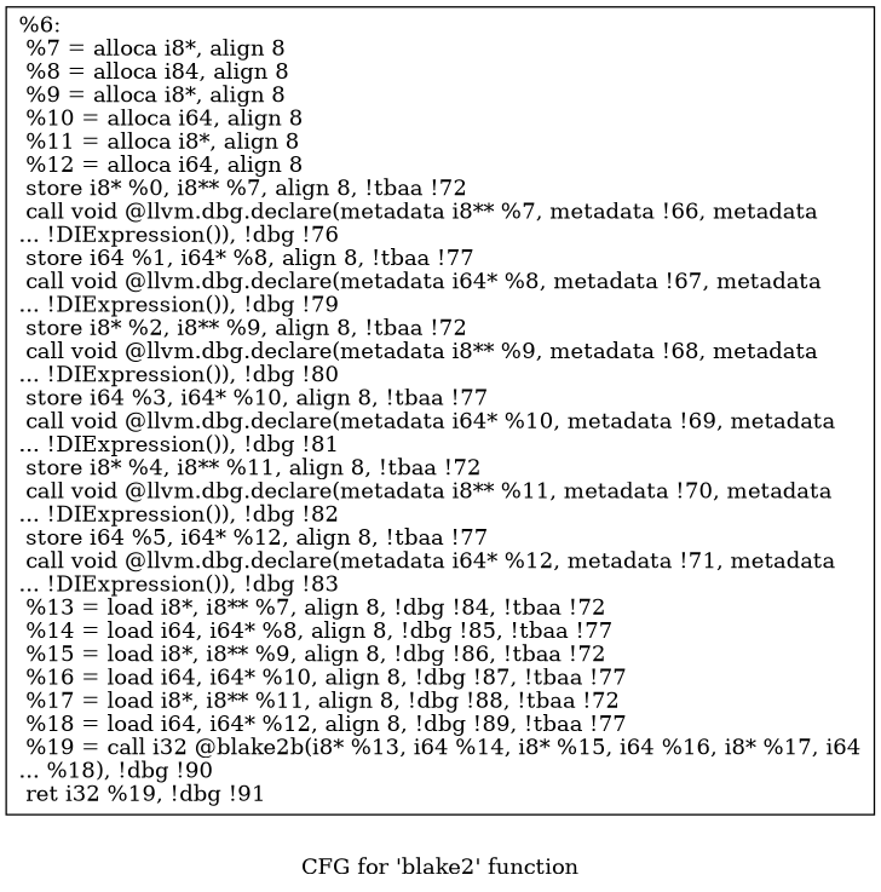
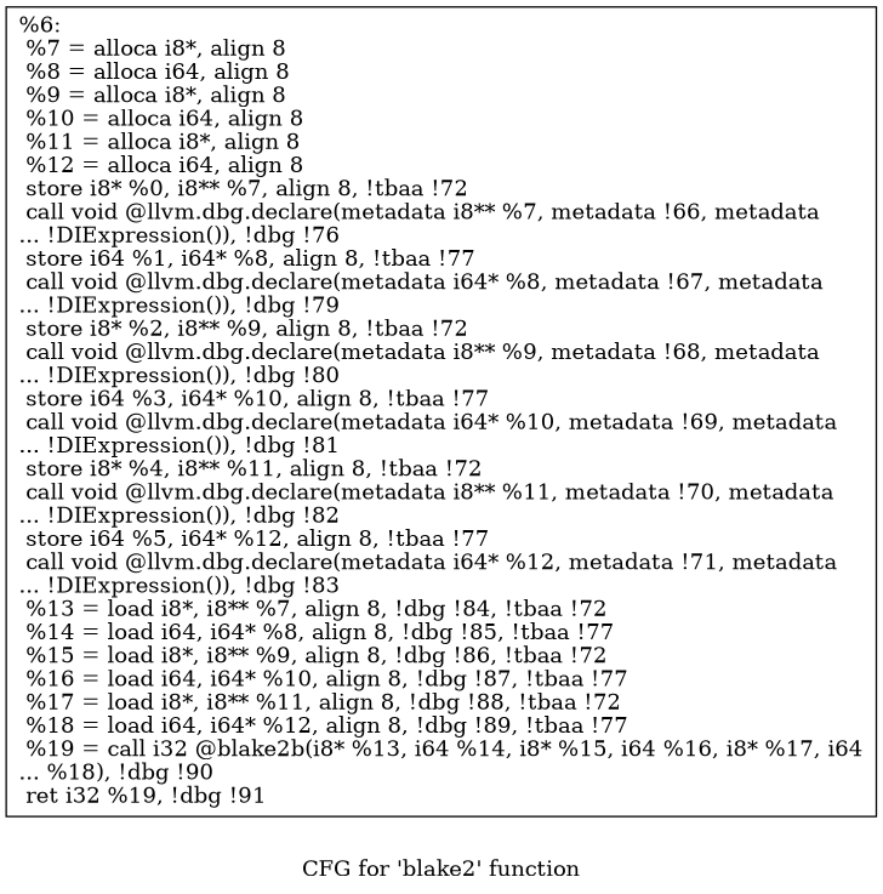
  digraph {
    label="CFG for 'blake2' function"
-   n1 [label="{%6:\l  %7 = alloca i8*, align 8\l  %8 = alloca i84, align 8\l  %9 = alloca i8*, align 8\l  %10 = alloca i64, align 8\l  %11 = alloca i8*, align 8\l  %12 = alloca i64, align 8\l  store i8* %0, i8** %7, align 8, !tbaa !72\l  call void @llvm.dbg.declare(metadata i8** %7, metadata !66, metadata\l... !DIExpression()), !dbg !76\l  store i64 %1, i64* %8, align 8, !tbaa !77\l  call void @llvm.dbg.declare(metadata i64* %8, metadata !67, metadata\l... !DIExpression()), !dbg !79\l  store i8* %2, i8** %9, align 8, !tbaa !72\l  call void @llvm.dbg.declare(metadata i8** %9, metadata !68, metadata\l... !DIExpression()), !dbg !80\l  store i64 %3, i64* %10, align 8, !tbaa !77\l  call void @llvm.dbg.declare(metadata i64* %10, metadata !69, metadata\l... !DIExpression()), !dbg !81\l  store i8* %4, i8** %11, align 8, !tbaa !72\l  call void @llvm.dbg.declare(metadata i8** %11, metadata !70, metadata\l... !DIExpression()), !dbg !82\l  store i64 %5, i64* %12, align 8, !tbaa !77\l  call void @llvm.dbg.declare(metadata i64* %12, metadata !71, metadata\l... !DIExpression()), !dbg !83\l  %13 = load i8*, i8** %7, align 8, !dbg !84, !tbaa !72\l  %14 = load i64, i64* %8, align 8, !dbg !85, !tbaa !77\l  %15 = load i8*, i8** %9, align 8, !dbg !86, !tbaa !72\l  %16 = load i64, i64* %10, align 8, !dbg !87, !tbaa !77\l  %17 = load i8*, i8** %11, align 8, !dbg !88, !tbaa !72\l  %18 = load i64, i64* %12, align 8, !dbg !89, !tbaa !77\l  %19 = call i32 @blake2b(i8* %13, i64 %14, i8* %15, i64 %16, i8* %17, i64\l... %18), !dbg !90\l  ret i32 %19, !dbg !91\l}" shape=record]
+   n1 [label="{%6:\l  %7 = alloca i8*, align 8\l  %8 = alloca i64, align 8\l  %9 = alloca i8*, align 8\l  %10 = alloca i64, align 8\l  %11 = alloca i8*, align 8\l  %12 = alloca i64, align 8\l  store i8* %0, i8** %7, align 8, !tbaa !72\l  call void @llvm.dbg.declare(metadata i8** %7, metadata !66, metadata\l... !DIExpression()), !dbg !76\l  store i64 %1, i64* %8, align 8, !tbaa !77\l  call void @llvm.dbg.declare(metadata i64* %8, metadata !67, metadata\l... !DIExpression()), !dbg !79\l  store i8* %2, i8** %9, align 8, !tbaa !72\l  call void @llvm.dbg.declare(metadata i8** %9, metadata !68, metadata\l... !DIExpression()), !dbg !80\l  store i64 %3, i64* %10, align 8, !tbaa !77\l  call void @llvm.dbg.declare(metadata i64* %10, metadata !69, metadata\l... !DIExpression()), !dbg !81\l  store i8* %4, i8** %11, align 8, !tbaa !72\l  call void @llvm.dbg.declare(metadata i8** %11, metadata !70, metadata\l... !DIExpression()), !dbg !82\l  store i64 %5, i64* %12, align 8, !tbaa !77\l  call void @llvm.dbg.declare(metadata i64* %12, metadata !71, metadata\l... !DIExpression()), !dbg !83\l  %13 = load i8*, i8** %7, align 8, !dbg !84, !tbaa !72\l  %14 = load i64, i64* %8, align 8, !dbg !85, !tbaa !77\l  %15 = load i8*, i8** %9, align 8, !dbg !86, !tbaa !72\l  %16 = load i64, i64* %10, align 8, !dbg !87, !tbaa !77\l  %17 = load i8*, i8** %11, align 8, !dbg !88, !tbaa !72\l  %18 = load i64, i64* %12, align 8, !dbg !89, !tbaa !77\l  %19 = call i32 @blake2b(i8* %13, i64 %14, i8* %15, i64 %16, i8* %17, i64\l... %18), !dbg !90\l  ret i32 %19, !dbg !91\l}" shape=record]
  }
